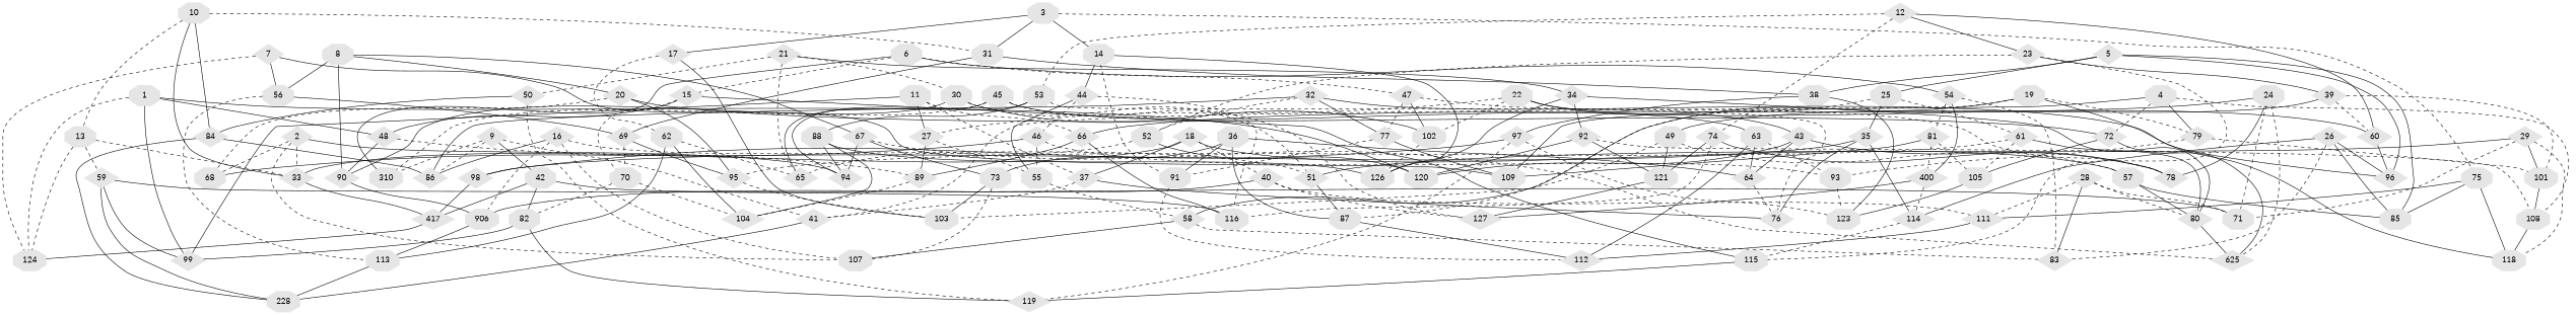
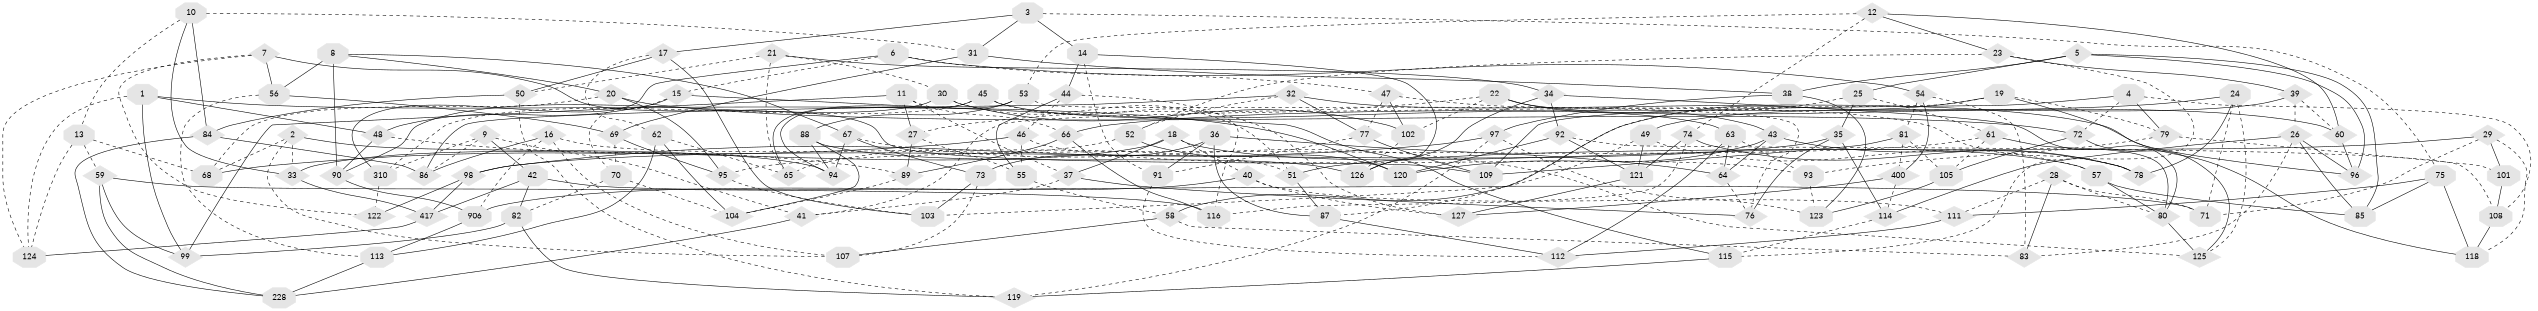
  graph {
    fontname=Lato
    node [color=gray90 fontname=Lato shape=diamond style=filled]
    edge [fontname=Lato style=solid]
    1 [shape=octagon]
    48
    99
    120 [shape=octagon]
    124 [shape=octagon]
    90
    89
    2
    33
    68 [shape=octagon]
    94
    107 [shape=octagon]
    n13 [label=417]
    3 [shape=octagon]
    14 [shape=octagon]
    17
    31 [shape=octagon]
    75 [shape=octagon]
    44
    91 [shape=octagon]
    126 [shape=octagon]
    50
    62 [shape=octagon]
    103 [shape=octagon]
    38 [shape=octagon]
    69
    85 [shape=octagon]
    118 [shape=octagon]
    111
    4 [shape=octagon]
    72
    79
    108 [shape=octagon]
    109 [shape=octagon]
-   125 [label=625]
+   125
    105 [shape=octagon]
    101 [shape=octagon]
    93 [shape=octagon]
    25 [shape=octagon]
    5
    96
    35
    61
    87 [shape=octagon]
    97
    123 [shape=octagon]
    6 [shape=octagon]
    15
    47
    54
    n51 [label=310 shape=octagon]
    70 [shape=octagon]
    115 [shape=octagon]
    102 [shape=octagon]
    78
    77
    83
    81
    n59 [label=400]
+   122
    7
    56 [shape=octagon]
    113 [shape=octagon]
    8 [shape=octagon]
    20
    67
    95
    73 [shape=octagon]
    n69 [label=906 shape=octagon]
    9
    41
    42 [shape=octagon]
    86
    n74 [label=228 shape=octagon]
    71 [shape=octagon]
    82 [shape=octagon]
    10 [shape=octagon]
    13 [shape=octagon]
    84
    59
    11 [shape=octagon]
    27
    37
    66
    55 [shape=octagon]
    76
    116 [shape=octagon]
    12
    23
    53 [shape=octagon]
    60
    74
    39
    52 [shape=octagon]
    88 [shape=octagon]
    121 [shape=octagon]
    46
    112
    104
    119
    16
    51
    65
    18
    40
    57 [shape=octagon]
    127
    80
    19 [shape=octagon]
    58
    21
    30 [shape=octagon]
    34
    92
    22 [shape=octagon]
    43
    64
    49 [shape=octagon]
    24 [shape=octagon]
    114
    98
    26
    28
    29
    32
    36 [shape=octagon]
    45 [shape=octagon]
    63 [shape=octagon]
    1 -- 48
    1 -- 99
    1 -- 120
    1 -- 124 [style=dashed]
    48 -- 90
    48 -- 89 [style=dashed]
    90 -- n69
    89 -- 104 [style=dashed]
    2 -- 33 [style=dashed]
    2 -- 68 [style=dashed]
    2 -- 94
    2 -- 107 [style=dashed]
    33 -- n13
    n13 -- 124
    3 -- 14
    3 -- 17
    3 -- 31
    3 -- 75 [style=dashed]
    14 -- 44
    14 -- 91 [style=dashed]
    14 -- 126
+   17 -- 50
    17 -- 62 [style=dashed]
    17 -- 103
    31 -- 38
    31 -- 69
    75 -- 85
    75 -- 118
    75 -- 111
    44 -- 55
    44 -- 116 [style=dashed]
    44 -- 46 [style=dashed]
    91 -- 112 [style=dashed]
    50 -- 84
    50 -- 119 [style=dashed]
    62 -- 113
    62 -- 104
    62 -- 65 [style=dashed]
    38 -- 97
    38 -- 123
    69 -- 70 [style=dashed]
    69 -- 95
    111 -- 112
    4 -- 72 [style=dashed]
    4 -- 79
    4 -- 108 [style=dashed]
    4 -- 109
    72 -- 125
    72 -- 105
    79 -- 101 [style=dashed]
    79 -- 93 [style=dashed]
    108 -- 118
    105 -- 123
    101 -- 108
    93 -- 123 [style=dashed]
    25 -- 35
    25 -- 61 [style=dashed]
    25 -- 87 [style=dashed]
    5 -- 38
    5 -- 85
    5 -- 25
    5 -- 96
    35 -- 76
    35 -- 114
    35 -- 98
    61 -- 105 [style=dashed]
    61 -- 95 [style=dashed]
    61 -- 80
    87 -- 112
    97 -- 123 [style=dashed]
    97 -- 119 [style=dashed]
    97 -- 98
    6 -- 15 [style=dashed]
    6 -- 47 [style=dashed]
    6 -- 54
    6 -- n51
    15 -- 48
    15 -- 70 [style=dashed]
    15 -- 115
    47 -- 102
    47 -- 78 [style=dashed]
    47 -- 77 [style=dashed]
    54 -- 83 [style=dashed]
    54 -- 81 [style=dashed]
    54 -- n59
+   n51 -- 122 [style=dashed]
    70 -- 82 [style=dashed]
    70 -- 104 [style=dashed]
    115 -- 119
    102 -- 126 [style=dashed]
    77 -- 91 [style=dashed]
    77 -- 109
    81 -- 109
    81 -- 105 [style=dashed]
    81 -- n59 [style=dashed]
    n59 -- 127
    n59 -- 114 [style=dashed]
    7 -- 124 [style=dashed]
    7 -- 109
+   7 -- 122 [style=dashed]
    7 -- 56
    56 -- 69
    56 -- 113 [style=dashed]
    113 -- n74
    8 -- 90
    8 -- 56
    8 -- 20
    8 -- 67
    20 -- 68 [style=dashed]
    20 -- 72
    20 -- 95
    67 -- 94
    67 -- 125 [style=dashed]
    67 -- 73
    95 -- 103 [style=dashed]
    73 -- 107 [style=dashed]
    73 -- 103
    n69 -- 113
    9 -- n51 [style=dashed]
    9 -- 41 [style=dashed]
    9 -- 42
    9 -- 86 [style=dashed]
    41 -- n74
    42 -- n13
    42 -- 71
    42 -- 82
    82 -- 99
    82 -- 119
    10 -- 33
    10 -- 31 [style=dashed]
    10 -- 13 [style=dashed]
    10 -- 84
    13 -- 124 [style=dashed]
-   13 -- 33 [style=dashed]
+   13 -- 68 [style=dashed]
    13 -- 59 [style=dashed]
    84 -- 86
    84 -- n74
    59 -- 99
    59 -- n74
    59 -- 116
    11 -- 99
    11 -- 27
    11 -- 37 [style=dashed]
    11 -- 66 [style=dashed]
    27 -- 89
    27 -- 55 [style=dashed]
    37 -- 41 [style=dashed]
    37 -- 76
    66 -- 89
    66 -- 116
    55 -- 58 [style=dashed]
    12 -- 23
    12 -- 53 [style=dashed]
    12 -- 60
    12 -- 74 [style=dashed]
    23 -- 115 [style=dashed]
    23 -- 39
    23 -- 52 [style=dashed]
    53 -- 94
    53 -- 76 [style=dashed]
    53 -- 88
    60 -- 96
    74 -- 78
    74 -- 116 [style=dashed]
    74 -- 121
-   39 -- 101 [style=dashed]
+   39 -- 26 [style=dashed]
    39 -- 60 [style=dashed]
    39 -- 49
    52 -- 120
    52 -- 65 [style=dashed]
    88 -- 94
    88 -- 126
    88 -- 104
    121 -- 127
    46 -- 68
    46 -- 93 [style=dashed]
    46 -- 55 [style=dashed]
    16 -- 107 [style=dashed]
    16 -- n69 [style=dashed]
    16 -- 86
    16 -- 51 [style=dashed]
    51 -- 87
    18 -- 33
    18 -- 37
    18 -- 40 [style=dashed]
    18 -- 57
    40 -- 111 [style=dashed]
    40 -- n69
    40 -- 127 [style=dashed]
    57 -- 85
    57 -- 80
    80 -- 125
    19 -- 118
    19 -- 79 [style=dashed]
    19 -- 41 [style=dashed]
    19 -- 58
    58 -- 107
    58 -- 83 [style=dashed]
    21 -- 50 [style=dashed]
    21 -- 65 [style=dashed]
    21 -- 30 [style=dashed]
    21 -- 34
    30 -- 90
    30 -- 102
    30 -- 51 [style=dashed]
    34 -- 126
    34 -- 80
    34 -- 92
    92 -- 120
    92 -- 108 [style=dashed]
    92 -- 121
    22 -- 102 [style=dashed]
    22 -- 27 [style=dashed]
    22 -- 60
    22 -- 43
    43 -- 120
    43 -- 78
    43 -- 64
    64 -- 76 [style=dashed]
    49 -- 103 [style=dashed]
    49 -- 121
    49 -- 57 [style=dashed]
    24 -- 125 [style=dashed]
    24 -- 78
    24 -- 71 [style=dashed]
    24 -- 66
    114 -- 115 [style=dashed]
    98 -- n13
+   98 -- 122
    26 -- 85
    26 -- 96
    26 -- 83 [style=dashed]
    26 -- 114
    28 -- 111 [style=dashed]
    28 -- 83
    28 -- 71 [style=dashed]
    28 -- 80 [style=dashed]
    29 -- 118 [style=dashed]
    29 -- 101
    29 -- 71 [style=dashed]
    29 -- 51
    32 -- 96
    32 -- 77
    32 -- 86
    32 -- 52 [style=dashed]
    36 -- 91
    36 -- 87
    36 -- 73
    36 -- 64
    45 -- n51 [style=dashed]
    45 -- 65
    45 -- 127 [style=dashed]
    45 -- 63
    63 -- 93 [style=dashed]
    63 -- 112
    63 -- 64
  }
